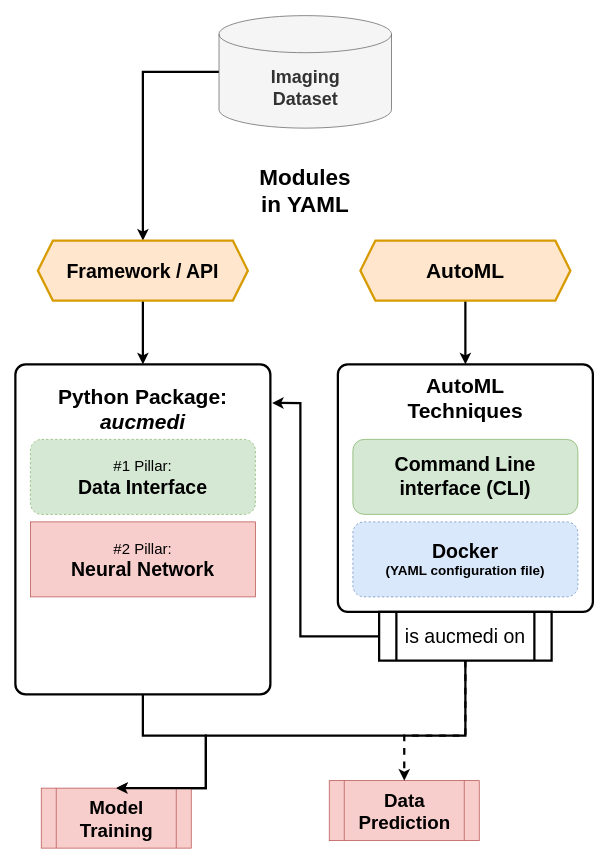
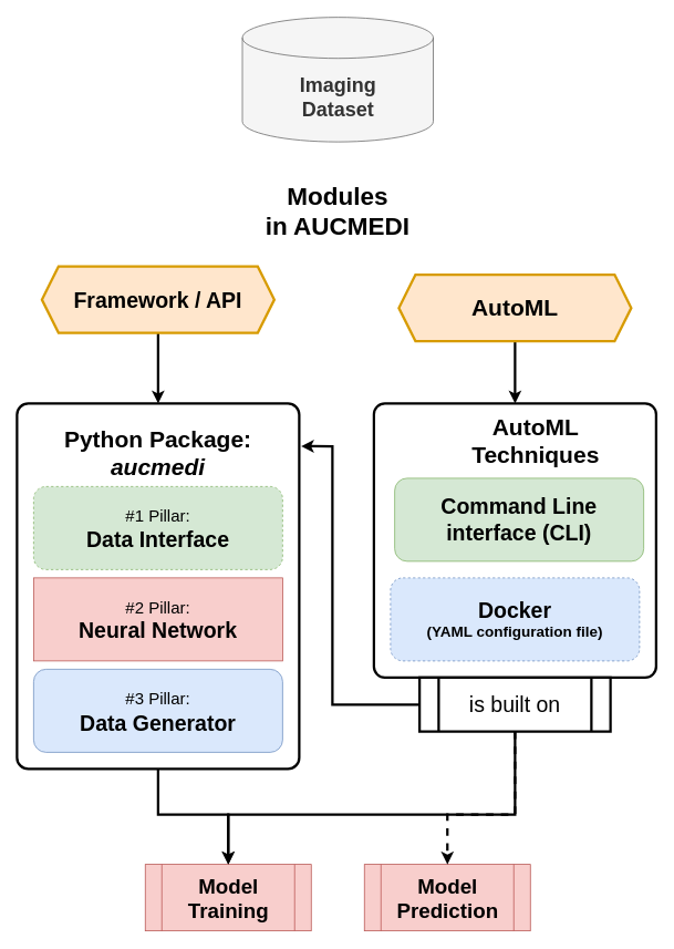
  <mxCell id="0" />
  <mxCell id="1" parent="0" />
  <mxCell id="2" style="edgeStyle=orthogonalEdgeStyle;rounded=0;orthogonalLoop=1;jettySize=auto;html=1;entryX=0.5;entryY=0;entryDx=0;entryDy=0;fontSize=26;strokeWidth=3;" parent="1" source="3" target="9" edge="1"><mxGeometry relative="1" as="geometry"><Array as="points"><mxPoint x="190" y="980" /><mxPoint x="274" y="980" /></Array></mxGeometry></mxCell>
  <mxCell id="3" value="" style="rounded=1;whiteSpace=wrap;html=1;arcSize=4;strokeWidth=3;" parent="1" vertex="1"><mxGeometry x="20" y="485" width="340" height="440" as="geometry" /></mxCell>
  <mxCell id="4" value="&lt;div style=&quot;font-size: 20px&quot;&gt;&lt;font style=&quot;font-size: 20px&quot;&gt;&lt;font style=&quot;font-size: 20px&quot;&gt;#1 Pillar:&lt;/font&gt;&lt;/font&gt;&lt;b&gt;&lt;font style=&quot;font-size: 24px&quot;&gt;&lt;br&gt;&lt;/font&gt;&lt;/b&gt;&lt;/div&gt;&lt;div&gt;&lt;font size=&quot;1&quot;&gt;&lt;b&gt;&lt;font style=&quot;font-size: 24px&quot;&gt;&lt;font style=&quot;font-size: 24px&quot;&gt;&lt;font style=&quot;font-size: 26px&quot;&gt;Data Interface&lt;/font&gt;&lt;/font&gt;&lt;/font&gt;&lt;/b&gt;&lt;/font&gt;&lt;/div&gt;" style="rounded=1;whiteSpace=wrap;html=1;fillColor=#d5e8d4;strokeColor=#82b366;dashed=1;" parent="1" vertex="1"><mxGeometry x="40" y="585" width="300" height="100" as="geometry" /></mxCell>
- <mxCell id="5" style="edgeStyle=orthogonalEdgeStyle;rounded=0;orthogonalLoop=1;jettySize=auto;html=1;entryX=0.5;entryY=0;entryDx=0;entryDy=0;fontSize=26;strokeWidth=3;exitX=0;exitY=0.5;exitDx=0;exitDy=0;exitPerimeter=0;" parent="1" source="6" target="13" edge="1"><mxGeometry relative="1" as="geometry" /></mxCell>
  <mxCell id="6" value="&lt;div&gt;&lt;b&gt;&lt;font style=&quot;font-size: 24px&quot;&gt;Imaging&lt;/font&gt;&lt;/b&gt;&lt;/div&gt;&lt;div&gt;&lt;b&gt;&lt;font style=&quot;font-size: 24px&quot;&gt;Dataset&lt;/font&gt;&lt;/b&gt;&lt;/div&gt;" style="shape=cylinder3;whiteSpace=wrap;html=1;boundedLbl=1;backgroundOutline=1;size=24.714;fillColor=#f5f5f5;fontColor=#333333;strokeColor=#666666;" parent="1" vertex="1"><mxGeometry x="291.5" y="20" width="230" height="150" as="geometry" /></mxCell>
  <mxCell id="7" value="&lt;div style=&quot;font-size: 18px&quot;&gt;&lt;font style=&quot;font-size: 18px&quot; size=&quot;1&quot;&gt;&lt;font style=&quot;font-size: 20px&quot;&gt;#2 Pillar:&lt;/font&gt;&lt;/font&gt;&lt;b&gt;&lt;font style=&quot;font-size: 24px&quot;&gt;&lt;br&gt;&lt;/font&gt;&lt;/b&gt;&lt;/div&gt;&lt;div&gt;&lt;font size=&quot;1&quot;&gt;&lt;b&gt;&lt;font style=&quot;font-size: 24px&quot;&gt;&lt;font style=&quot;font-size: 24px&quot;&gt;&lt;font style=&quot;font-size: 26px&quot;&gt;Neural Network&lt;/font&gt;&lt;/font&gt;&lt;/font&gt;&lt;/b&gt;&lt;/font&gt;&lt;/div&gt;" style="whiteSpace=wrap;html=1;fillColor=#f8cecc;strokeColor=#b85450;rounded=0;" parent="1" vertex="1"><mxGeometry x="40" y="695" width="300" height="100" as="geometry" /></mxCell>
- <mxCell id="9" value="&lt;div style=&quot;font-size: 25px&quot;&gt;&lt;font style=&quot;font-size: 25px&quot;&gt;&lt;b&gt;&lt;font style=&quot;font-size: 25px&quot;&gt;Model&lt;/font&gt;&lt;/b&gt;&lt;/font&gt;&lt;/div&gt;&lt;div style=&quot;font-size: 25px&quot;&gt;&lt;font style=&quot;font-size: 25px&quot;&gt;&lt;b&gt;&lt;font style=&quot;font-size: 25px&quot;&gt;Training&lt;br&gt;&lt;/font&gt;&lt;/b&gt;&lt;/font&gt;&lt;/div&gt;" style="shape=process;whiteSpace=wrap;html=1;backgroundOutline=1;fontSize=12;fillColor=#f8cecc;strokeColor=#b85450;" parent="1" vertex="1"><mxGeometry x="54.5" y="1050" width="200" height="80" as="geometry" /></mxCell>
- <mxCell id="10" value="&lt;div style=&quot;font-size: 25px&quot;&gt;&lt;font style=&quot;font-size: 25px&quot;&gt;&lt;b&gt;&lt;font style=&quot;font-size: 25px&quot;&gt;Data&lt;/font&gt;&lt;/b&gt;&lt;/font&gt;&lt;/div&gt;&lt;div style=&quot;font-size: 25px&quot;&gt;&lt;font style=&quot;font-size: 25px&quot;&gt;&lt;b&gt;&lt;font style=&quot;font-size: 25px&quot;&gt;Prediction&lt;br&gt;&lt;/font&gt;&lt;/b&gt;&lt;/font&gt;&lt;/div&gt;" style="shape=process;whiteSpace=wrap;html=1;backgroundOutline=1;fontSize=12;fillColor=#f8cecc;strokeColor=#b85450;" parent="1" vertex="1"><mxGeometry x="438.5" y="1040" width="200" height="80" as="geometry" /></mxCell>
+ <mxCell id="8" value="&lt;div style=&quot;font-size: 20px&quot;&gt;&lt;font style=&quot;font-size: 20px&quot;&gt;&lt;font style=&quot;font-size: 20px&quot;&gt;#3 Pillar:&lt;/font&gt;&lt;/font&gt;&lt;font style=&quot;font-size: 20px&quot;&gt;&lt;b&gt;&lt;font style=&quot;font-size: 26px&quot;&gt;&lt;br&gt;&lt;/font&gt;&lt;/b&gt;&lt;/font&gt;&lt;/div&gt;&lt;div style=&quot;font-size: 26px&quot;&gt;&lt;font style=&quot;font-size: 26px&quot;&gt;&lt;b&gt;&lt;font style=&quot;font-size: 26px&quot;&gt;&lt;font style=&quot;font-size: 26px&quot;&gt;&lt;font style=&quot;font-size: 26px&quot;&gt;Data Generator&lt;/font&gt;&lt;/font&gt;&lt;/font&gt;&lt;/b&gt;&lt;/font&gt;&lt;/div&gt;" style="rounded=1;whiteSpace=wrap;html=1;fillColor=#dae8fc;strokeColor=#6c8ebf;" parent="1" vertex="1"><mxGeometry x="40" y="805" width="300" height="100" as="geometry" /></mxCell>
+ <mxCell id="9" value="&lt;div style=&quot;font-size: 25px&quot;&gt;&lt;font style=&quot;font-size: 25px&quot;&gt;&lt;b&gt;&lt;font style=&quot;font-size: 25px&quot;&gt;Model&lt;/font&gt;&lt;/b&gt;&lt;/font&gt;&lt;/div&gt;&lt;div style=&quot;font-size: 25px&quot;&gt;&lt;font style=&quot;font-size: 25px&quot;&gt;&lt;b&gt;&lt;font style=&quot;font-size: 25px&quot;&gt;Training&lt;br&gt;&lt;/font&gt;&lt;/b&gt;&lt;/font&gt;&lt;/div&gt;" style="shape=process;whiteSpace=wrap;html=1;backgroundOutline=1;fontSize=12;fillColor=#f8cecc;strokeColor=#b85450;" parent="1" vertex="1"><mxGeometry x="174.5" y="1040" width="200" height="80" as="geometry" /></mxCell>
+ <mxCell id="10" value="&lt;div style=&quot;font-size: 25px&quot;&gt;&lt;font style=&quot;font-size: 25px&quot;&gt;&lt;b&gt;&lt;font style=&quot;font-size: 25px&quot;&gt;Model&lt;/font&gt;&lt;/b&gt;&lt;/font&gt;&lt;/div&gt;&lt;div style=&quot;font-size: 25px&quot;&gt;&lt;font style=&quot;font-size: 25px&quot;&gt;&lt;b&gt;&lt;font style=&quot;font-size: 25px&quot;&gt;Prediction&lt;br&gt;&lt;/font&gt;&lt;/b&gt;&lt;/font&gt;&lt;/div&gt;" style="shape=process;whiteSpace=wrap;html=1;backgroundOutline=1;fontSize=12;fillColor=#f8cecc;strokeColor=#b85450;" parent="1" vertex="1"><mxGeometry x="438.5" y="1040" width="200" height="80" as="geometry" /></mxCell>
  <mxCell id="11" value="&lt;div style=&quot;font-size: 28px&quot;&gt;&lt;font style=&quot;font-size: 28px&quot;&gt;&lt;b&gt;&lt;font style=&quot;font-size: 28px&quot;&gt;Python Package:&lt;/font&gt;&lt;/b&gt;&lt;/font&gt;&lt;/div&gt;&lt;div style=&quot;font-size: 28px&quot;&gt;&lt;font style=&quot;font-size: 28px&quot;&gt;&lt;b&gt;&lt;font style=&quot;font-size: 28px&quot;&gt;&lt;i&gt;aucmedi&lt;/i&gt;&lt;br&gt;&lt;/font&gt;&lt;/b&gt;&lt;/font&gt;&lt;/div&gt;" style="text;html=1;strokeColor=none;fillColor=none;align=center;verticalAlign=middle;whiteSpace=wrap;rounded=0;" parent="1" vertex="1"><mxGeometry x="65" y="530" width="250" height="30" as="geometry" /></mxCell>
  <mxCell id="12" style="edgeStyle=orthogonalEdgeStyle;rounded=0;orthogonalLoop=1;jettySize=auto;html=1;entryX=0.5;entryY=0;entryDx=0;entryDy=0;fontSize=26;strokeWidth=3;" parent="1" source="13" target="3" edge="1"><mxGeometry relative="1" as="geometry" /></mxCell>
  <mxCell id="13" value="&lt;font style=&quot;font-size: 26px&quot;&gt;&lt;b&gt;Framework / API&lt;br&gt;&lt;/b&gt;&lt;/font&gt;" style="shape=hexagon;perimeter=hexagonPerimeter2;whiteSpace=wrap;html=1;fixedSize=1;fontSize=28;strokeWidth=3;fillColor=#ffe6cc;strokeColor=#d79b00;" parent="1" vertex="1"><mxGeometry x="50" y="320" width="280" height="80" as="geometry" /></mxCell>
  <mxCell id="14" style="edgeStyle=orthogonalEdgeStyle;rounded=0;orthogonalLoop=1;jettySize=auto;html=1;entryX=0.5;entryY=0;entryDx=0;entryDy=0;fontSize=26;strokeWidth=3;" parent="1" source="15" target="16" edge="1"><mxGeometry relative="1" as="geometry" /></mxCell>
- <mxCell id="15" value="&lt;b&gt;AutoML&lt;/b&gt;" style="shape=hexagon;perimeter=hexagonPerimeter2;whiteSpace=wrap;html=1;fixedSize=1;fontSize=28;strokeWidth=3;fillColor=#ffe6cc;strokeColor=#d79b00;" parent="1" vertex="1"><mxGeometry x="480" y="320" width="280" height="80" as="geometry" /></mxCell>
+ <mxCell id="15" value="&lt;b&gt;AutoML&lt;/b&gt;" style="shape=hexagon;perimeter=hexagonPerimeter2;whiteSpace=wrap;html=1;fixedSize=1;fontSize=28;strokeWidth=3;fillColor=#ffe6cc;strokeColor=#d79b00;" parent="1" vertex="1"><mxGeometry x="480" y="330" width="280" height="80" as="geometry" /></mxCell>
  <mxCell id="16" value="" style="rounded=1;whiteSpace=wrap;html=1;arcSize=4;strokeWidth=3;" parent="1" vertex="1"><mxGeometry x="450" y="485" width="340" height="330" as="geometry" /></mxCell>
- <mxCell id="17" value="&lt;div style=&quot;font-size: 28px&quot;&gt;&lt;font style=&quot;font-size: 28px&quot;&gt;&lt;b&gt;&lt;font style=&quot;font-size: 28px&quot;&gt;AutoML Techniques&lt;br&gt;&lt;/font&gt;&lt;/b&gt;&lt;/font&gt;&lt;/div&gt;" style="text;html=1;strokeColor=none;fillColor=none;align=center;verticalAlign=middle;whiteSpace=wrap;rounded=0;" parent="1" vertex="1"><mxGeometry x="495" y="515" width="250" height="30" as="geometry" /></mxCell>
- <mxCell id="18" value="&lt;div style=&quot;font-size: 30px&quot;&gt;&lt;font style=&quot;font-size: 30px&quot;&gt;&lt;b&gt;&lt;font style=&quot;font-size: 30px&quot;&gt;&lt;font style=&quot;font-size: 30px&quot;&gt;Modules&lt;/font&gt;&lt;br&gt;&lt;/font&gt;&lt;/b&gt;&lt;/font&gt;&lt;/div&gt;&lt;div style=&quot;font-size: 30px&quot;&gt;&lt;font style=&quot;font-size: 30px&quot;&gt;&lt;b&gt;&lt;font style=&quot;font-size: 30px&quot;&gt;in YAML&lt;/font&gt;&lt;/b&gt;&lt;/font&gt;&lt;/div&gt;" style="text;html=1;strokeColor=none;fillColor=none;align=center;verticalAlign=middle;whiteSpace=wrap;rounded=0;fontSize=26;" parent="1" vertex="1"><mxGeometry x="300" y="210" width="213" height="85" as="geometry" /></mxCell>
- <mxCell id="19" value="&lt;div&gt;&lt;font size=&quot;1&quot;&gt;&lt;b&gt;&lt;font style=&quot;font-size: 24px&quot;&gt;&lt;font style=&quot;font-size: 24px&quot;&gt;&lt;font style=&quot;font-size: 26px&quot;&gt;Command Line interface (CLI)&lt;br&gt;&lt;/font&gt;&lt;/font&gt;&lt;/font&gt;&lt;/b&gt;&lt;/font&gt;&lt;/div&gt;" style="rounded=1;whiteSpace=wrap;html=1;fillColor=#d5e8d4;strokeColor=#82b366;" parent="1" vertex="1"><mxGeometry x="470" y="585" width="300" height="100" as="geometry" /></mxCell>
+ <mxCell id="17" value="&lt;div style=&quot;font-size: 28px&quot;&gt;&lt;font style=&quot;font-size: 28px&quot;&gt;&lt;b&gt;&lt;font style=&quot;font-size: 28px&quot;&gt;AutoML Techniques&lt;br&gt;&lt;/font&gt;&lt;/b&gt;&lt;/font&gt;&lt;/div&gt;" style="text;html=1;strokeColor=none;fillColor=none;align=center;verticalAlign=middle;whiteSpace=wrap;rounded=0;" parent="1" vertex="1"><mxGeometry x="520" y="515" width="250" height="30" as="geometry" /></mxCell>
+ <mxCell id="18" value="&lt;div style=&quot;font-size: 30px&quot;&gt;&lt;font style=&quot;font-size: 30px&quot;&gt;&lt;b&gt;&lt;font style=&quot;font-size: 30px&quot;&gt;&lt;font style=&quot;font-size: 30px&quot;&gt;Modules&lt;/font&gt;&lt;br&gt;&lt;/font&gt;&lt;/b&gt;&lt;/font&gt;&lt;/div&gt;&lt;div style=&quot;font-size: 30px&quot;&gt;&lt;font style=&quot;font-size: 30px&quot;&gt;&lt;b&gt;&lt;font style=&quot;font-size: 30px&quot;&gt;in AUCMEDI&lt;/font&gt;&lt;/b&gt;&lt;/font&gt;&lt;/div&gt;" style="text;html=1;strokeColor=none;fillColor=none;align=center;verticalAlign=middle;whiteSpace=wrap;rounded=0;fontSize=26;" parent="1" vertex="1"><mxGeometry x="300" y="210" width="213" height="85" as="geometry" /></mxCell>
+ <mxCell id="19" value="&lt;div&gt;&lt;font size=&quot;1&quot;&gt;&lt;b&gt;&lt;font style=&quot;font-size: 24px&quot;&gt;&lt;font style=&quot;font-size: 24px&quot;&gt;&lt;font style=&quot;font-size: 26px&quot;&gt;Command Line interface (CLI)&lt;br&gt;&lt;/font&gt;&lt;/font&gt;&lt;/font&gt;&lt;/b&gt;&lt;/font&gt;&lt;/div&gt;" style="rounded=1;whiteSpace=wrap;html=1;fillColor=#d5e8d4;strokeColor=#82b366;" parent="1" vertex="1"><mxGeometry x="475" y="575" width="300" height="100" as="geometry" /></mxCell>
  <mxCell id="20" value="&lt;div style=&quot;font-size: 18px&quot;&gt;&lt;font style=&quot;font-size: 18px&quot; size=&quot;1&quot;&gt;&lt;b&gt;&lt;font style=&quot;font-size: 18px&quot;&gt;&lt;font style=&quot;font-size: 18px&quot;&gt;&lt;font style=&quot;font-size: 26px&quot;&gt;Docker&lt;/font&gt;&lt;/font&gt;&lt;/font&gt;&lt;/b&gt;&lt;/font&gt;&lt;/div&gt;&lt;div style=&quot;font-size: 18px&quot;&gt;&lt;font style=&quot;font-size: 18px&quot;&gt;&lt;b&gt;&lt;font style=&quot;font-size: 18px&quot;&gt;&lt;font style=&quot;font-size: 18px&quot;&gt;&lt;font style=&quot;font-size: 18px&quot;&gt;&lt;font style=&quot;font-size: 18px&quot;&gt;(YAML configuration file)&lt;/font&gt;&lt;br&gt;&lt;/font&gt;&lt;/font&gt;&lt;/font&gt;&lt;/b&gt;&lt;/font&gt;&lt;/div&gt;" style="rounded=1;whiteSpace=wrap;html=1;fillColor=#dae8fc;strokeColor=#6c8ebf;dashed=1;" parent="1" vertex="1"><mxGeometry x="470" y="695" width="300" height="100" as="geometry" /></mxCell>
  <mxCell id="21" style="edgeStyle=orthogonalEdgeStyle;rounded=0;orthogonalLoop=1;jettySize=auto;html=1;entryX=1.007;entryY=0.117;entryDx=0;entryDy=0;fontSize=26;strokeWidth=3;entryPerimeter=0;" parent="1" source="24" target="3" edge="1"><mxGeometry relative="1" as="geometry"><Array as="points"><mxPoint x="400" y="848" /><mxPoint x="400" y="536" /><mxPoint x="362" y="536" /></Array></mxGeometry></mxCell>
  <mxCell id="22" style="edgeStyle=orthogonalEdgeStyle;rounded=0;orthogonalLoop=1;jettySize=auto;html=1;entryX=0.5;entryY=0;entryDx=0;entryDy=0;fontSize=26;strokeWidth=3;dashed=1;" parent="1" source="24" target="10" edge="1"><mxGeometry relative="1" as="geometry"><Array as="points"><mxPoint x="620" y="980" /><mxPoint x="538" y="980" /></Array></mxGeometry></mxCell>
  <mxCell id="23" style="edgeStyle=orthogonalEdgeStyle;rounded=0;orthogonalLoop=1;jettySize=auto;html=1;entryX=0.5;entryY=0;entryDx=0;entryDy=0;fontSize=26;strokeWidth=3;" parent="1" source="24" target="9" edge="1"><mxGeometry relative="1" as="geometry"><Array as="points"><mxPoint x="620" y="980" /><mxPoint x="274" y="980" /></Array></mxGeometry></mxCell>
- <mxCell id="24" value="&lt;font style=&quot;font-size: 26px&quot;&gt;is aucmedi on&lt;/font&gt;" style="shape=process;whiteSpace=wrap;html=1;backgroundOutline=1;fontSize=26;strokeWidth=3;" parent="1" vertex="1"><mxGeometry x="505" y="815" width="230" height="65" as="geometry" /></mxCell>
+ <mxCell id="24" value="&lt;font style=&quot;font-size: 26px&quot;&gt;is built on&lt;/font&gt;" style="shape=process;whiteSpace=wrap;html=1;backgroundOutline=1;fontSize=26;strokeWidth=3;" parent="1" vertex="1"><mxGeometry x="505" y="815" width="230" height="65" as="geometry" /></mxCell>
